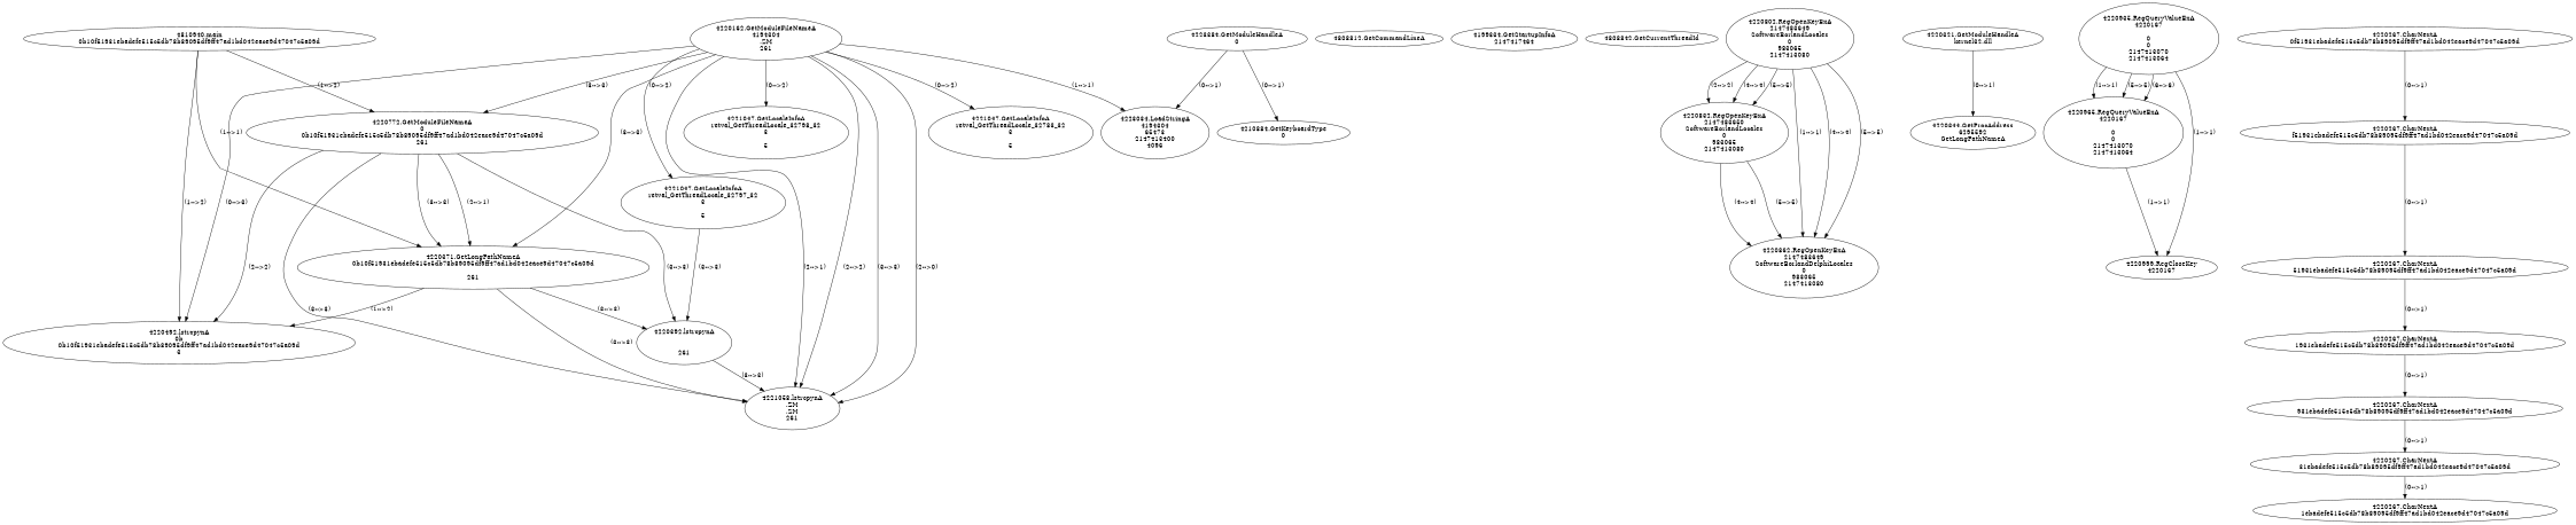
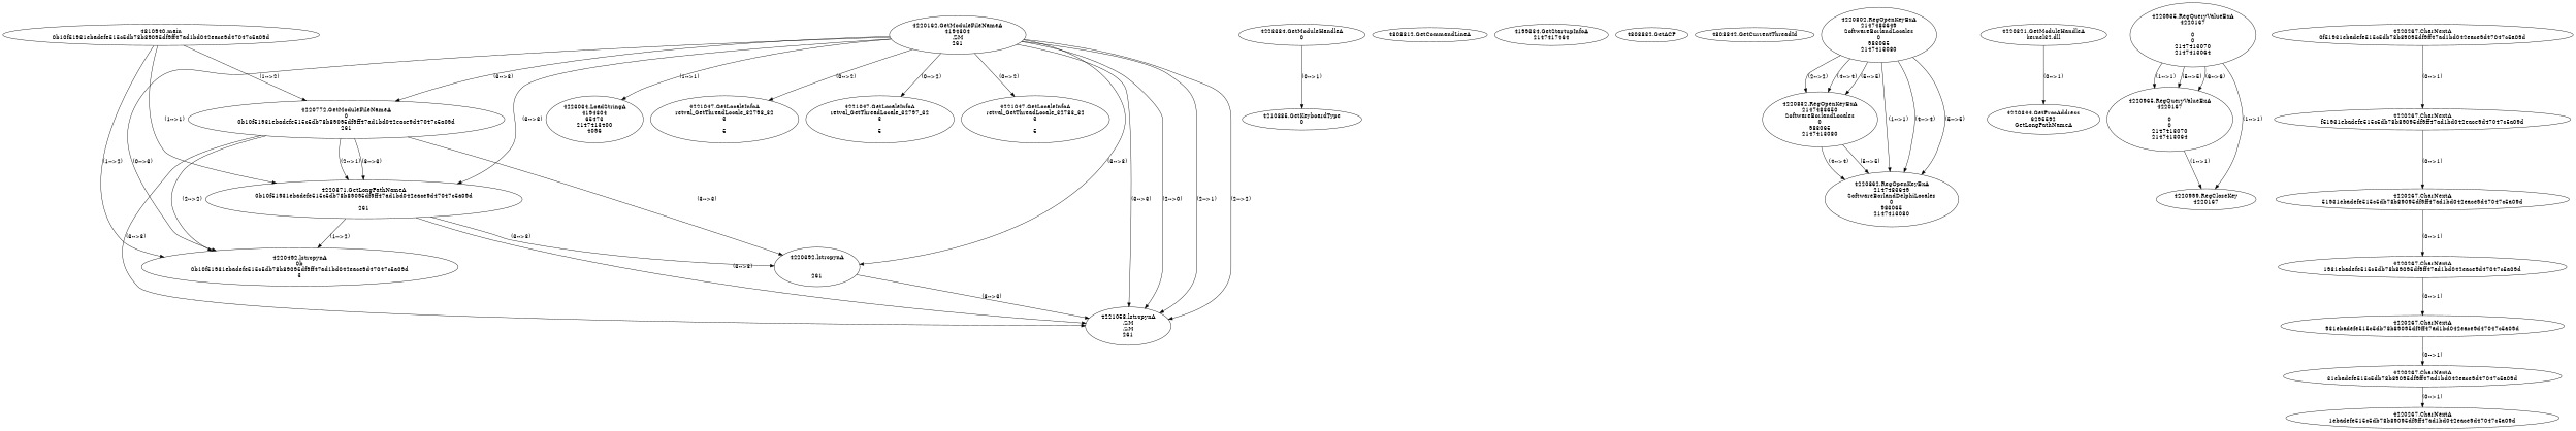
  digraph {
    fontname="DejaVu Serif"
    node [fontname="DejaVu Serif"]
    edge [fontname="DejaVu Serif"]
    n1 [label="4810940.main\n0b10f51931ebadefe515c5db78b89095df9ff47ad1bd042eace9d47047c5a09d"]
    n2 [label="4220772.GetModuleFileNameA\n0\n0b10f51931ebadefe515c5db78b89095df9ff47ad1bd042eace9d47047c5a09d\n261"]
    n3 [label="4220371.GetLongPathNameA\n0b10f51931ebadefe515c5db78b89095df9ff47ad1bd042eace9d47047c5a09d\n\n261"]
    n4 [label="4220492.lstrcpynA\n0b\n0b10f51931ebadefe515c5db78b89095df9ff47ad1bd042eace9d47047c5a09d\n3"]
    n5 [label="4220392.lstrcpynA\n\n\n261"]
    n6 [label="4221058.lstrcpynA\n.ZM\n.ZM\n261"]
    n7 [label="4223384.GetModuleHandleA\n0"]
    n8 [label="4223034.LoadStringA\n4194304\n65473\n2147413400\n4096"]
-   n9 [label="4210884.GetKeyboardType\n0"]
+   n9 [label="4210885.GetKeyboardType\n0"]
    n10 [label="4220162.GetModuleFileNameA\n4194304\n.ZM\n261"]
    n11 [label="4221047.GetLocaleInfoA\nretval_GetThreadLocale_32798_32\n3\n\n5"]
    n12 [label="4221047.GetLocaleInfoA\nretval_GetThreadLocale_32797_32\n3\n\n5"]
    n13 [label="4221047.GetLocaleInfoA\nretval_GetThreadLocale_32783_32\n3\n\n5"]
    n14 [label="4808812.GetCommandLineA\n"]
    n15 [label="4199334.GetStartupInfoA\n2147417464"]
+   n16 [label="4808832.GetACP\n"]
    n17 [label="4808842.GetCurrentThreadId\n"]
    n18 [label="4220802.RegOpenKeyExA\n2147483649\nSoftware\Borland\Locales\n0\n983065\n2147413080"]
    n19 [label="4220832.RegOpenKeyExA\n2147483650\nSoftware\Borland\Locales\n0\n983065\n2147413080"]
    n20 [label="4220862.RegOpenKeyExA\n2147483649\nSoftware\Borland\Delphi\Locales\n0\n983065\n2147413080"]
    n21 [label="4220321.GetModuleHandleA\nkernel32.dll"]
    n22 [label="4220344.GetProcAddress\n6295592\nGetLongPathNameA"]
    n23 [label="4220935.RegQueryValueExA\n4220167\n\n0\n0\n2147413070\n2147413064"]
    n24 [label="4220965.RegQueryValueExA\n4220167\n\n0\n0\n2147413070\n2147413064"]
    n25 [label="4220999.RegCloseKey\n4220167"]
    n26 [label="4220267.CharNextA\n0f51931ebadefe515c5db78b89095df9ff47ad1bd042eace9d47047c5a09d"]
    n27 [label="4220267.CharNextA\nf51931ebadefe515c5db78b89095df9ff47ad1bd042eace9d47047c5a09d"]
    n28 [label="4220267.CharNextA\n51931ebadefe515c5db78b89095df9ff47ad1bd042eace9d47047c5a09d"]
    n29 [label="4220267.CharNextA\n1931ebadefe515c5db78b89095df9ff47ad1bd042eace9d47047c5a09d"]
    n30 [label="4220267.CharNextA\n931ebadefe515c5db78b89095df9ff47ad1bd042eace9d47047c5a09d"]
    n31 [label="4220267.CharNextA\n31ebadefe515c5db78b89095df9ff47ad1bd042eace9d47047c5a09d"]
    n32 [label="4220267.CharNextA\n1ebadefe515c5db78b89095df9ff47ad1bd042eace9d47047c5a09d"]
    n1 -> n2 [label="(1-->2)"]
    n1 -> n3 [label="(1-->1)"]
    n1 -> n4 [label="(1-->2)"]
    n2 -> n3 [label="(2-->1)"]
    n2 -> n3 [label="(3-->3)"]
    n2 -> n4 [label="(2-->2)"]
    n2 -> n5 [label="(3-->3)"]
    n2 -> n6 [label="(3-->3)"]
    n3 -> n4 [label="(1-->2)"]
    n3 -> n5 [label="(3-->3)"]
    n3 -> n6 [label="(3-->3)"]
    n5 -> n6 [label="(3-->3)"]
-   n7 -> n8 [label="(0-->1)"]
    n7 -> n9 [label="(0-->1)"]
    n10 -> n2 [label="(3-->3)"]
    n10 -> n3 [label="(3-->3)"]
    n10 -> n4 [label="(0-->3)"]
-   n12 -> n5 [label="(3-->3)"]
+   n10 -> n5 [label="(3-->3)"]
    n10 -> n6 [label="(2-->1)"]
    n10 -> n6 [label="(2-->2)"]
    n10 -> n6 [label="(3-->3)"]
    n10 -> n6 [label="(2-->0)"]
    n10 -> n8 [label="(1-->1)"]
    n10 -> n11 [label="(0-->2)"]
    n10 -> n12 [label="(0-->2)"]
    n10 -> n13 [label="(0-->2)"]
    n18 -> n19 [label="(2-->2)"]
    n18 -> n19 [label="(4-->4)"]
    n18 -> n19 [label="(5-->5)"]
    n18 -> n20 [label="(1-->1)"]
    n18 -> n20 [label="(4-->4)"]
    n18 -> n20 [label="(5-->5)"]
    n19 -> n20 [label="(4-->4)"]
    n19 -> n20 [label="(5-->5)"]
    n21 -> n22 [label="(0-->1)"]
    n23 -> n24 [label="(1-->1)"]
    n23 -> n24 [label="(5-->5)"]
    n23 -> n24 [label="(6-->6)"]
    n23 -> n25 [label="(1-->1)"]
    n24 -> n25 [label="(1-->1)"]
    n26 -> n27 [label="(0-->1)"]
    n27 -> n28 [label="(0-->1)"]
    n28 -> n29 [label="(0-->1)"]
    n29 -> n30 [label="(0-->1)"]
    n30 -> n31 [label="(0-->1)"]
    n31 -> n32 [label="(0-->1)"]
  }
